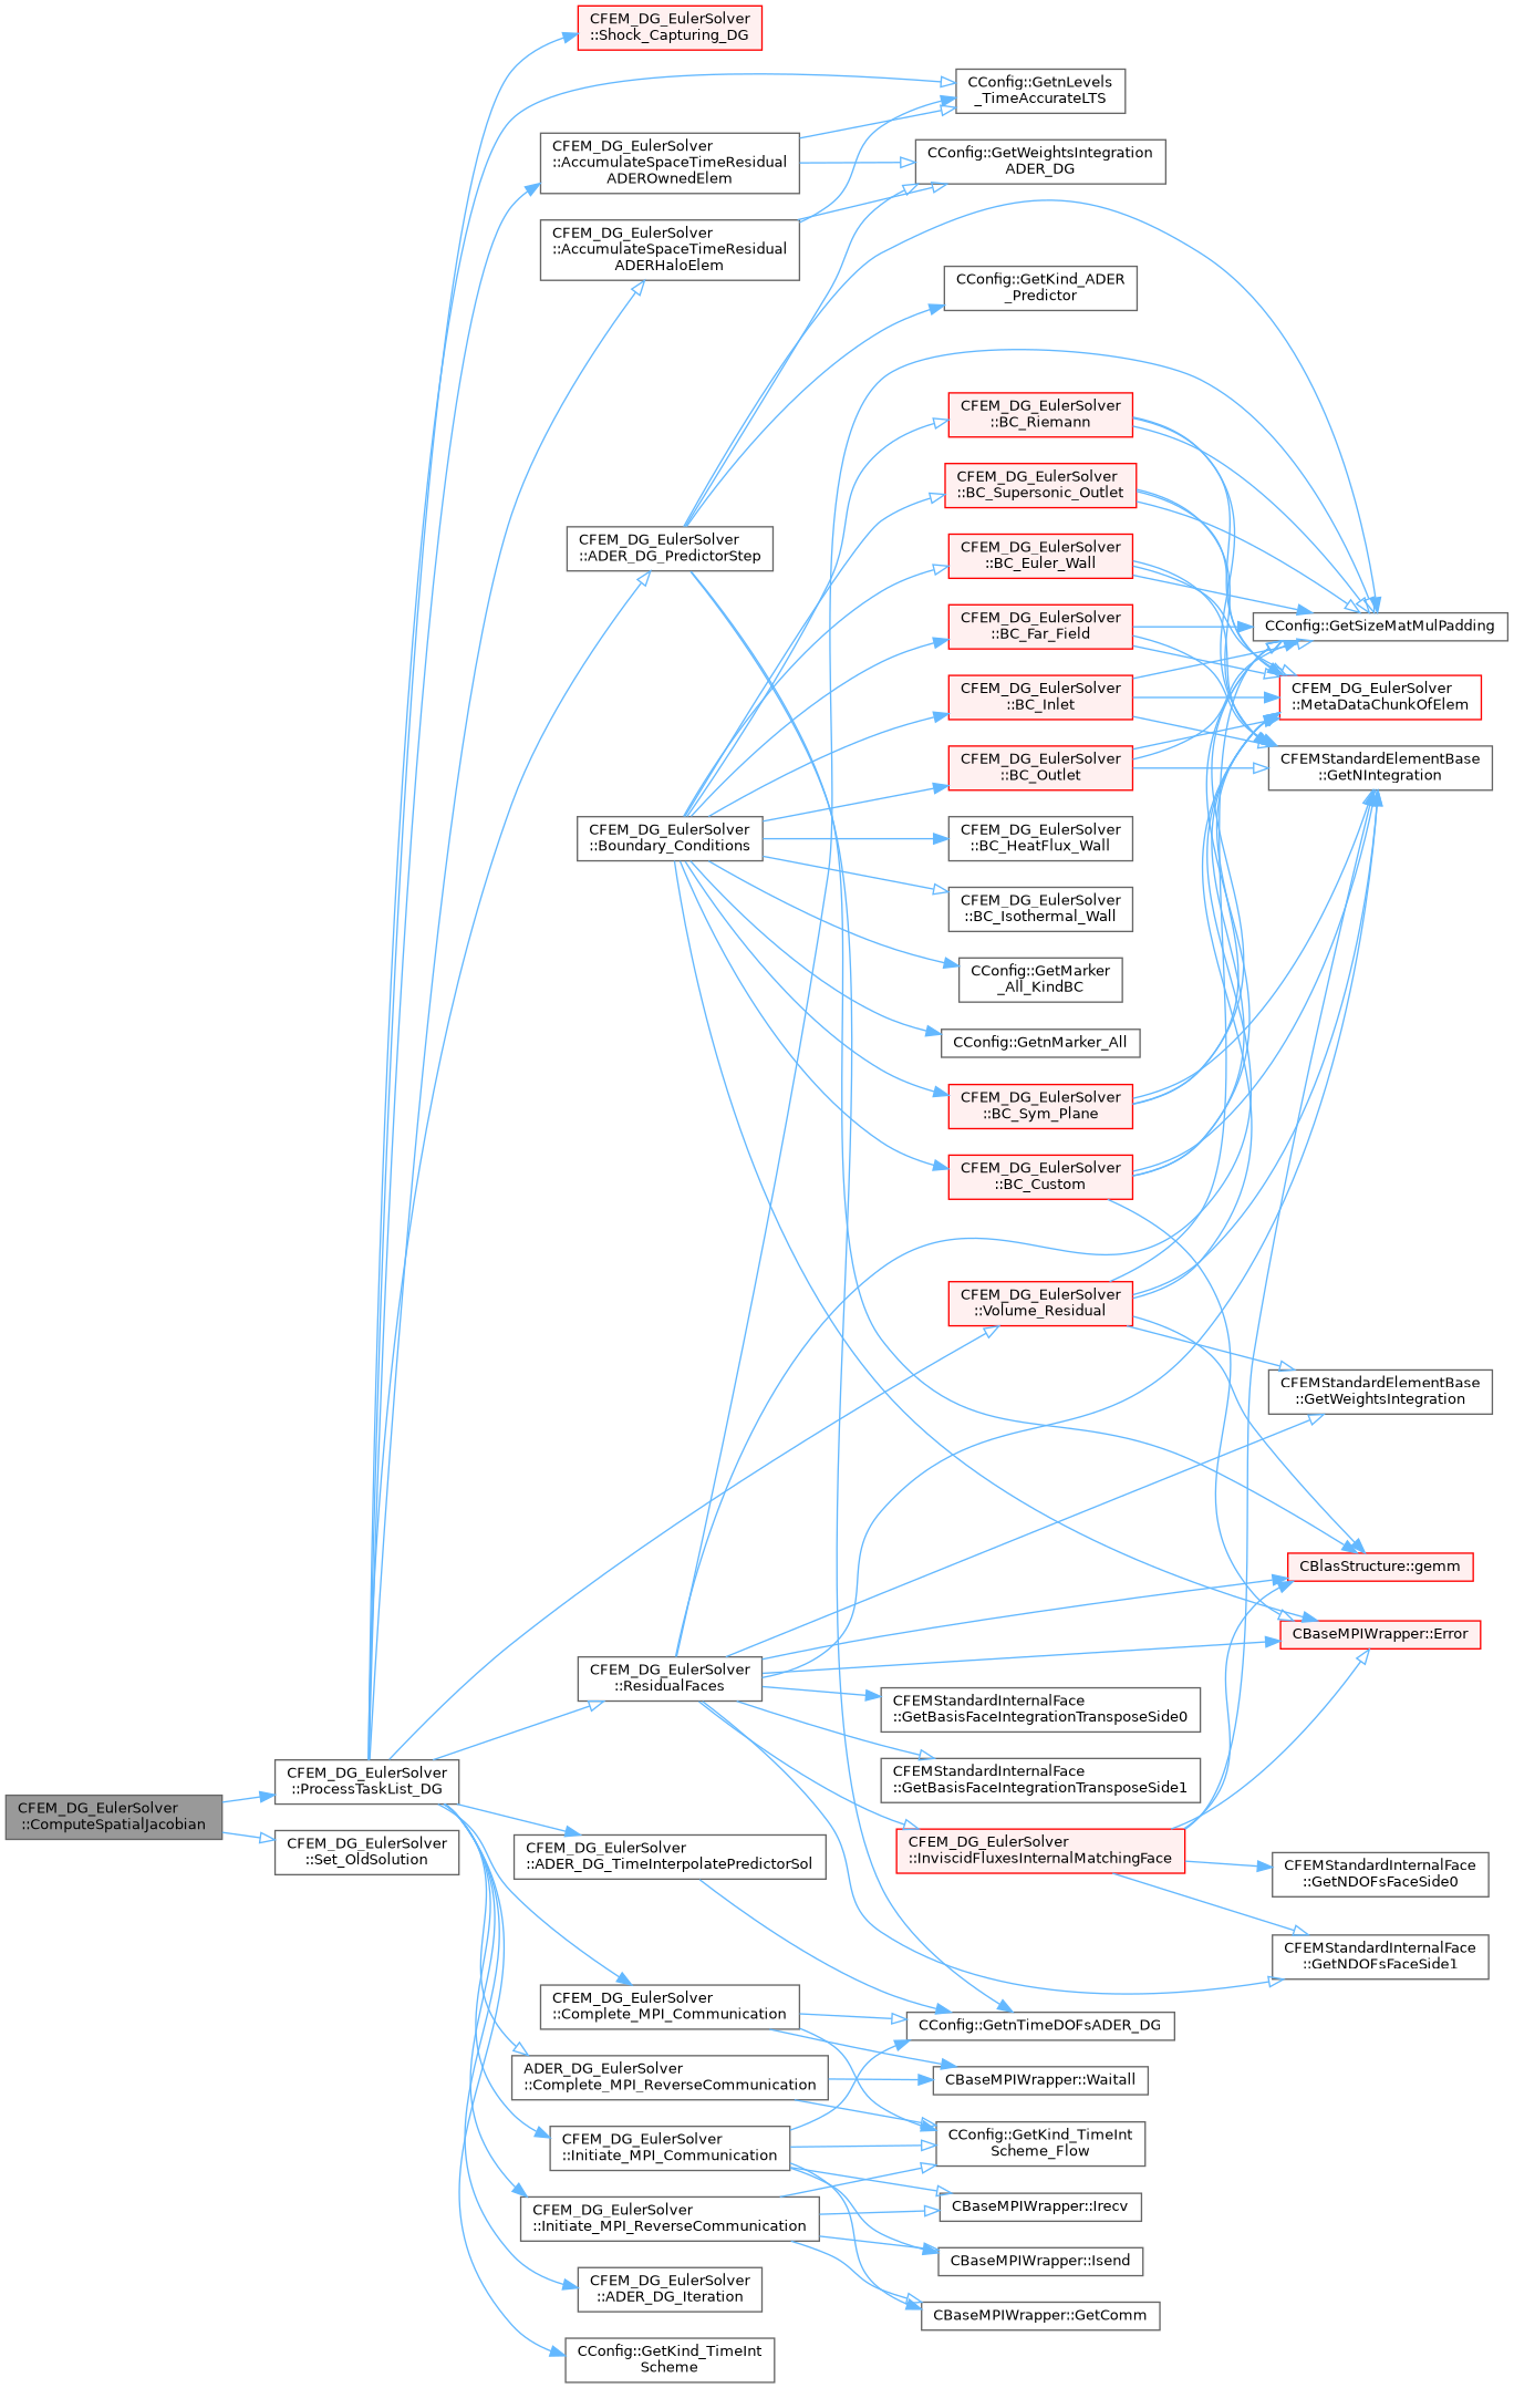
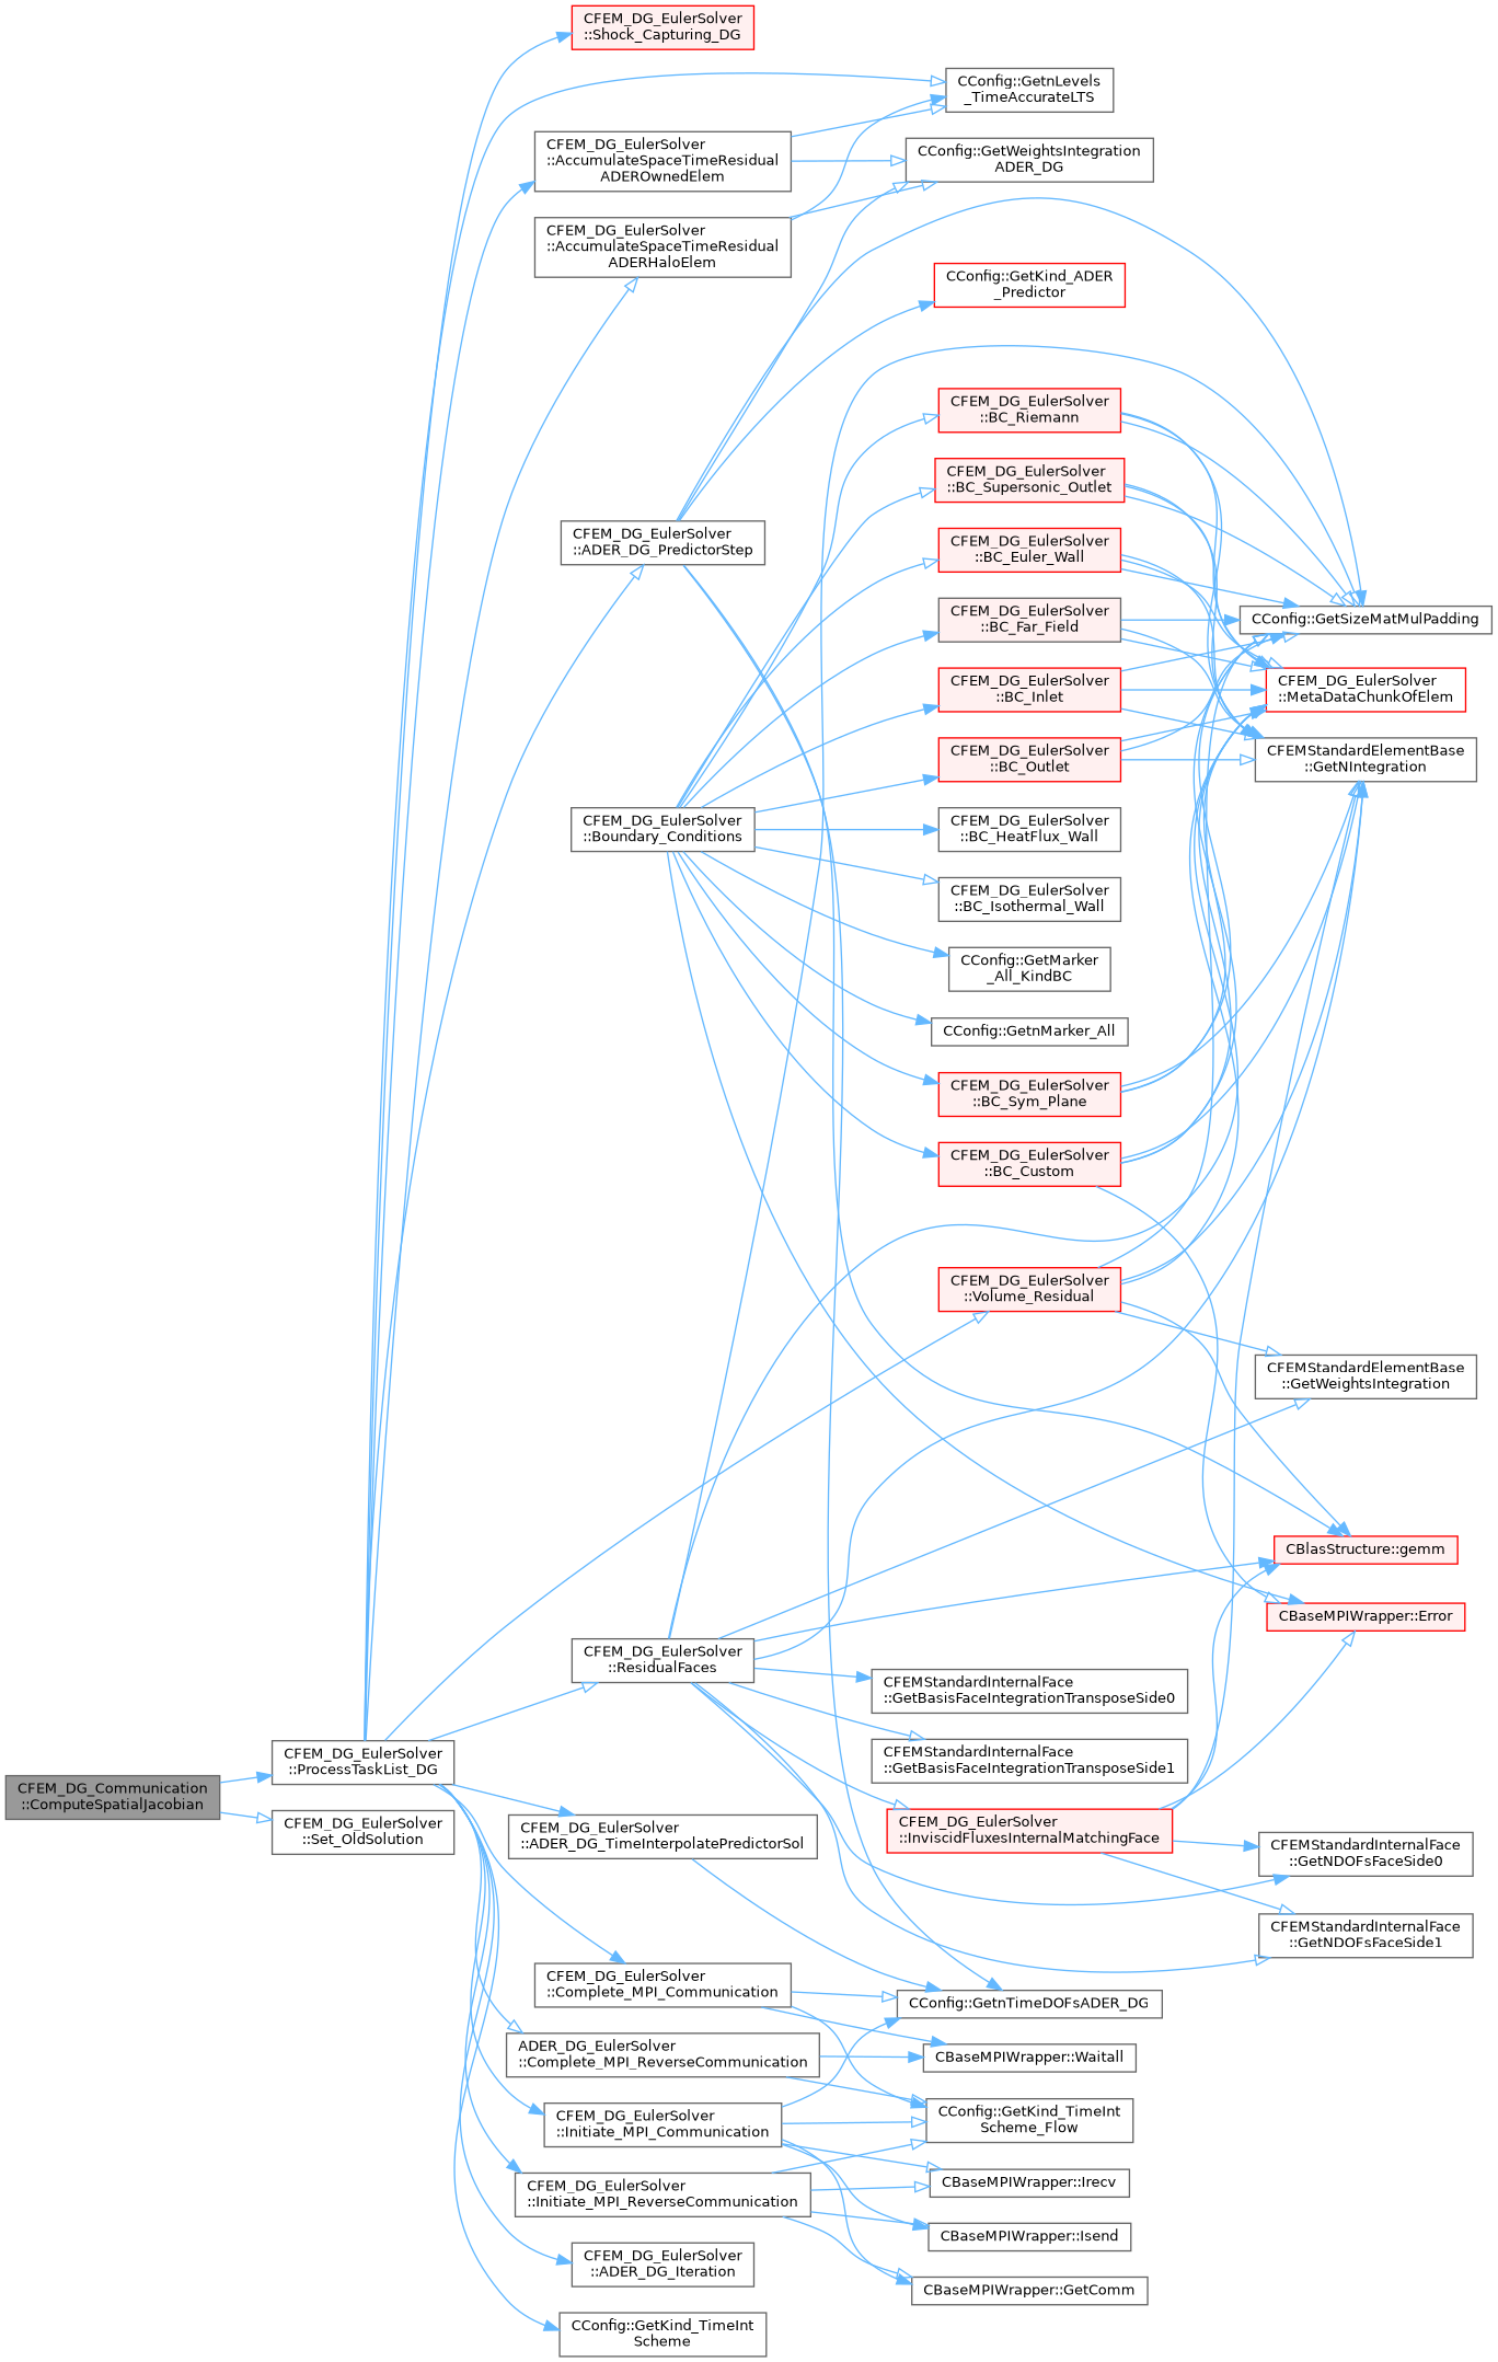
  digraph {
    rankdir=LR
    node [color=grey40 fillcolor=white fontname=Helvetica fontsize=10 shape=box style=filled]
    edge [arrowhead=normal color=steelblue1 fontname=Helvetica fontsize=10 labelfontname=Helvetica labelfontsize=10 style=solid]
-   n1 [color=gray40 fillcolor=grey60 fontcolor=black height=0.2 label="CFEM_DG_EulerSolver\l::ComputeSpatialJacobian" width=0.4]
+   n1 [color=gray40 fillcolor=grey60 fontcolor=black height=0.2 label="CFEM_DG_Communication\l::ComputeSpatialJacobian" width=0.4]
    n2 [height=0.2 label="CFEM_DG_EulerSolver\l::ProcessTaskList_DG" width=0.4]
    n3 [height=0.2 label="CFEM_DG_EulerSolver\l::Set_OldSolution" width=0.4]
    n4 [height=0.2 label="CFEM_DG_EulerSolver\l::AccumulateSpaceTimeResidual\lADERHaloElem" width=0.4]
    n5 [height=0.2 label="CConfig::GetnLevels\l_TimeAccurateLTS" width=0.4]
    n6 [height=0.2 label="CFEM_DG_EulerSolver\l::AccumulateSpaceTimeResidual\lADEROwnedElem" width=0.4]
    n7 [height=0.2 label="CFEM_DG_EulerSolver\l::ADER_DG_Iteration" width=0.4]
    n8 [height=0.2 label="CFEM_DG_EulerSolver\l::ADER_DG_PredictorStep" width=0.4]
    n9 [height=0.2 label="CFEM_DG_EulerSolver\l::ADER_DG_TimeInterpolatePredictorSol" width=0.4]
    n10 [height=0.2 label="CFEM_DG_EulerSolver\l::Complete_MPI_Communication" width=0.4]
    n11 [height=0.2 label="ADER_DG_EulerSolver\l::Complete_MPI_ReverseCommunication" width=0.4]
    n12 [height=0.2 label="CConfig::GetKind_TimeInt\lScheme" width=0.4]
    n13 [height=0.2 label="CFEM_DG_EulerSolver\l::Initiate_MPI_Communication" width=0.4]
    n14 [height=0.2 label="CFEM_DG_EulerSolver\l::Initiate_MPI_ReverseCommunication" width=0.4]
    n15 [height=0.2 label="CFEM_DG_EulerSolver\l::ResidualFaces" width=0.4]
    n16 [color=red fillcolor="#FFF0F0" height=0.2 label="CFEM_DG_EulerSolver\l::Shock_Capturing_DG" width=0.4]
    n17 [color=red fillcolor="#FFF0F0" height=0.2 label="CFEM_DG_EulerSolver\l::Volume_Residual" width=0.4]
    n18 [height=0.2 label="CConfig::GetWeightsIntegration\lADER_DG" width=0.4]
    n19 [color=red fillcolor="#FFF0F0" height=0.2 label="CBlasStructure::gemm" width=0.4]
-   n20 [height=0.2 label="CConfig::GetKind_ADER\l_Predictor" width=0.4]
+   n20 [color=red height=0.2 label="CConfig::GetKind_ADER\l_Predictor" width=0.4]
    n21 [height=0.2 label="CConfig::GetnTimeDOFsADER_DG" width=0.4]
    n22 [height=0.2 label="CConfig::GetSizeMatMulPadding" width=0.4]
    n23 [height=0.2 label="CFEM_DG_EulerSolver\l::Boundary_Conditions" width=0.4]
    n24 [color=red fillcolor="#FFF0F0" height=0.2 label="CFEM_DG_EulerSolver\l::BC_Custom" width=0.4]
    n25 [color=red fillcolor="#FFF0F0" height=0.2 label="CBaseMPIWrapper::Error" width=0.4]
    n26 [color=red fillcolor="#FFF0F0" height=0.2 label="CFEM_DG_EulerSolver\l::BC_Euler_Wall" width=0.4]
-   n27 [color=red fillcolor="#FFF0F0" height=0.2 label="CFEM_DG_EulerSolver\l::BC_Far_Field" width=0.4]
+   n27 [fillcolor="#FFF0F0" height=0.2 label="CFEM_DG_EulerSolver\l::BC_Far_Field" width=0.4]
    n28 [height=0.2 label="CFEM_DG_EulerSolver\l::BC_HeatFlux_Wall" width=0.4]
    n29 [color=red fillcolor="#FFF0F0" height=0.2 label="CFEM_DG_EulerSolver\l::BC_Inlet" width=0.4]
    n30 [height=0.2 label="CFEM_DG_EulerSolver\l::BC_Isothermal_Wall" width=0.4]
    n31 [color=red fillcolor="#FFF0F0" height=0.2 label="CFEM_DG_EulerSolver\l::BC_Outlet" width=0.4]
    n32 [color=red fillcolor="#FFF0F0" height=0.2 label="CFEM_DG_EulerSolver\l::BC_Riemann" width=0.4]
    n33 [color=red fillcolor="#FFF0F0" height=0.2 label="CFEM_DG_EulerSolver\l::BC_Supersonic_Outlet" width=0.4]
    n34 [color=red fillcolor="#FFF0F0" height=0.2 label="CFEM_DG_EulerSolver\l::BC_Sym_Plane" width=0.4]
    n35 [height=0.2 label="CConfig::GetMarker\l_All_KindBC" width=0.4]
    n36 [height=0.2 label="CConfig::GetnMarker_All" width=0.4]
    n37 [height=0.2 label="CConfig::GetKind_TimeInt\lScheme_Flow" width=0.4]
    n38 [height=0.2 label="CBaseMPIWrapper::Waitall" width=0.4]
    n39 [height=0.2 label="CBaseMPIWrapper::GetComm" width=0.4]
    n40 [height=0.2 label="CBaseMPIWrapper::Irecv" width=0.4]
    n41 [height=0.2 label="CBaseMPIWrapper::Isend" width=0.4]
    n42 [height=0.2 label="CFEMStandardElementBase\l::GetNIntegration" width=0.4]
    n43 [color=red height=0.2 label="CFEM_DG_EulerSolver\l::MetaDataChunkOfElem" width=0.4]
    n44 [height=0.2 label="CFEMStandardInternalFace\l::GetBasisFaceIntegrationTransposeSide0" width=0.4]
    n45 [height=0.2 label="CFEMStandardInternalFace\l::GetBasisFaceIntegrationTransposeSide1" width=0.4]
    n46 [height=0.2 label="CFEMStandardInternalFace\l::GetNDOFsFaceSide0" width=0.4]
    n47 [height=0.2 label="CFEMStandardInternalFace\l::GetNDOFsFaceSide1" width=0.4]
    n48 [height=0.2 label="CFEMStandardElementBase\l::GetWeightsIntegration" width=0.4]
    n49 [color=red fillcolor="#FFF0F0" height=0.2 label="CFEM_DG_EulerSolver\l::InviscidFluxesInternalMatchingFace" width=0.4]
    n1 -> n2
    n1 -> n3 [arrowhead=onormal]
    n2 -> n4 [arrowhead=onormal]
    n2 -> n5 [arrowhead=onormal]
    n2 -> n6
    n2 -> n7
    n2 -> n8 [arrowhead=onormal]
    n2 -> n9
    n2 -> n10
    n2 -> n11 [arrowhead=onormal]
    n2 -> n12
    n2 -> n13
    n2 -> n14
    n2 -> n15 [arrowhead=onormal]
    n2 -> n16
    n2 -> n17 [arrowhead=onormal]
    n4 -> n5
    n4 -> n18 [arrowhead=onormal]
    n6 -> n5 [arrowhead=onormal]
    n6 -> n18 [arrowhead=onormal]
    n8 -> n18 [arrowhead=onormal]
    n8 -> n19
    n8 -> n20
    n8 -> n21
    n8 -> n22
    n9 -> n21
    n10 -> n21 [arrowhead=onormal]
    n10 -> n37
    n10 -> n38
    n11 -> n37 [arrowhead=onormal]
    n11 -> n38
    n13 -> n21
    n13 -> n37 [arrowhead=onormal]
    n13 -> n39
    n13 -> n40 [arrowhead=onormal]
    n13 -> n41
    n14 -> n37 [arrowhead=onormal]
    n14 -> n39 [arrowhead=onormal]
    n14 -> n40 [arrowhead=onormal]
    n14 -> n41 [arrowhead=onormal]
    n15 -> n19
    n15 -> n22 [arrowhead=onormal]
    n15 -> n42
    n15 -> n43
    n15 -> n44
    n15 -> n45 [arrowhead=onormal]
-   n15 -> n25
+   n15 -> n46
    n15 -> n47 [arrowhead=onormal]
    n15 -> n48 [arrowhead=onormal]
    n15 -> n49 [arrowhead=onormal]
    n17 -> n19
    n17 -> n22 [arrowhead=onormal]
    n17 -> n42
    n17 -> n43 [arrowhead=onormal]
    n17 -> n48 [arrowhead=onormal]
    n23 -> n24
    n23 -> n25
    n23 -> n26 [arrowhead=onormal]
    n23 -> n27
    n23 -> n28
    n23 -> n29
    n23 -> n30 [arrowhead=onormal]
    n23 -> n31
    n23 -> n32 [arrowhead=onormal]
    n23 -> n33 [arrowhead=onormal]
    n23 -> n34
    n23 -> n35
    n23 -> n36
    n24 -> n22 [arrowhead=onormal]
    n24 -> n25 [arrowhead=onormal]
    n24 -> n42 [arrowhead=onormal]
    n24 -> n43 [arrowhead=onormal]
    n26 -> n22
    n26 -> n42
    n26 -> n43 [arrowhead=onormal]
    n27 -> n22
    n27 -> n42
    n27 -> n43 [arrowhead=onormal]
    n29 -> n22 [arrowhead=onormal]
    n29 -> n42 [arrowhead=onormal]
    n29 -> n43
    n31 -> n22
    n31 -> n42 [arrowhead=onormal]
    n31 -> n43
    n32 -> n22 [arrowhead=onormal]
    n32 -> n42
    n32 -> n43
    n33 -> n22 [arrowhead=onormal]
    n33 -> n42 [arrowhead=onormal]
    n33 -> n43 [arrowhead=onormal]
    n34 -> n22 [arrowhead=onormal]
    n34 -> n42 [arrowhead=onormal]
    n34 -> n43
    n49 -> n19
    n49 -> n25 [arrowhead=onormal]
-   n49 -> n42
+   n49 -> n42 [arrowhead=onormal]
    n49 -> n46
    n49 -> n47 [arrowhead=onormal]
  }
